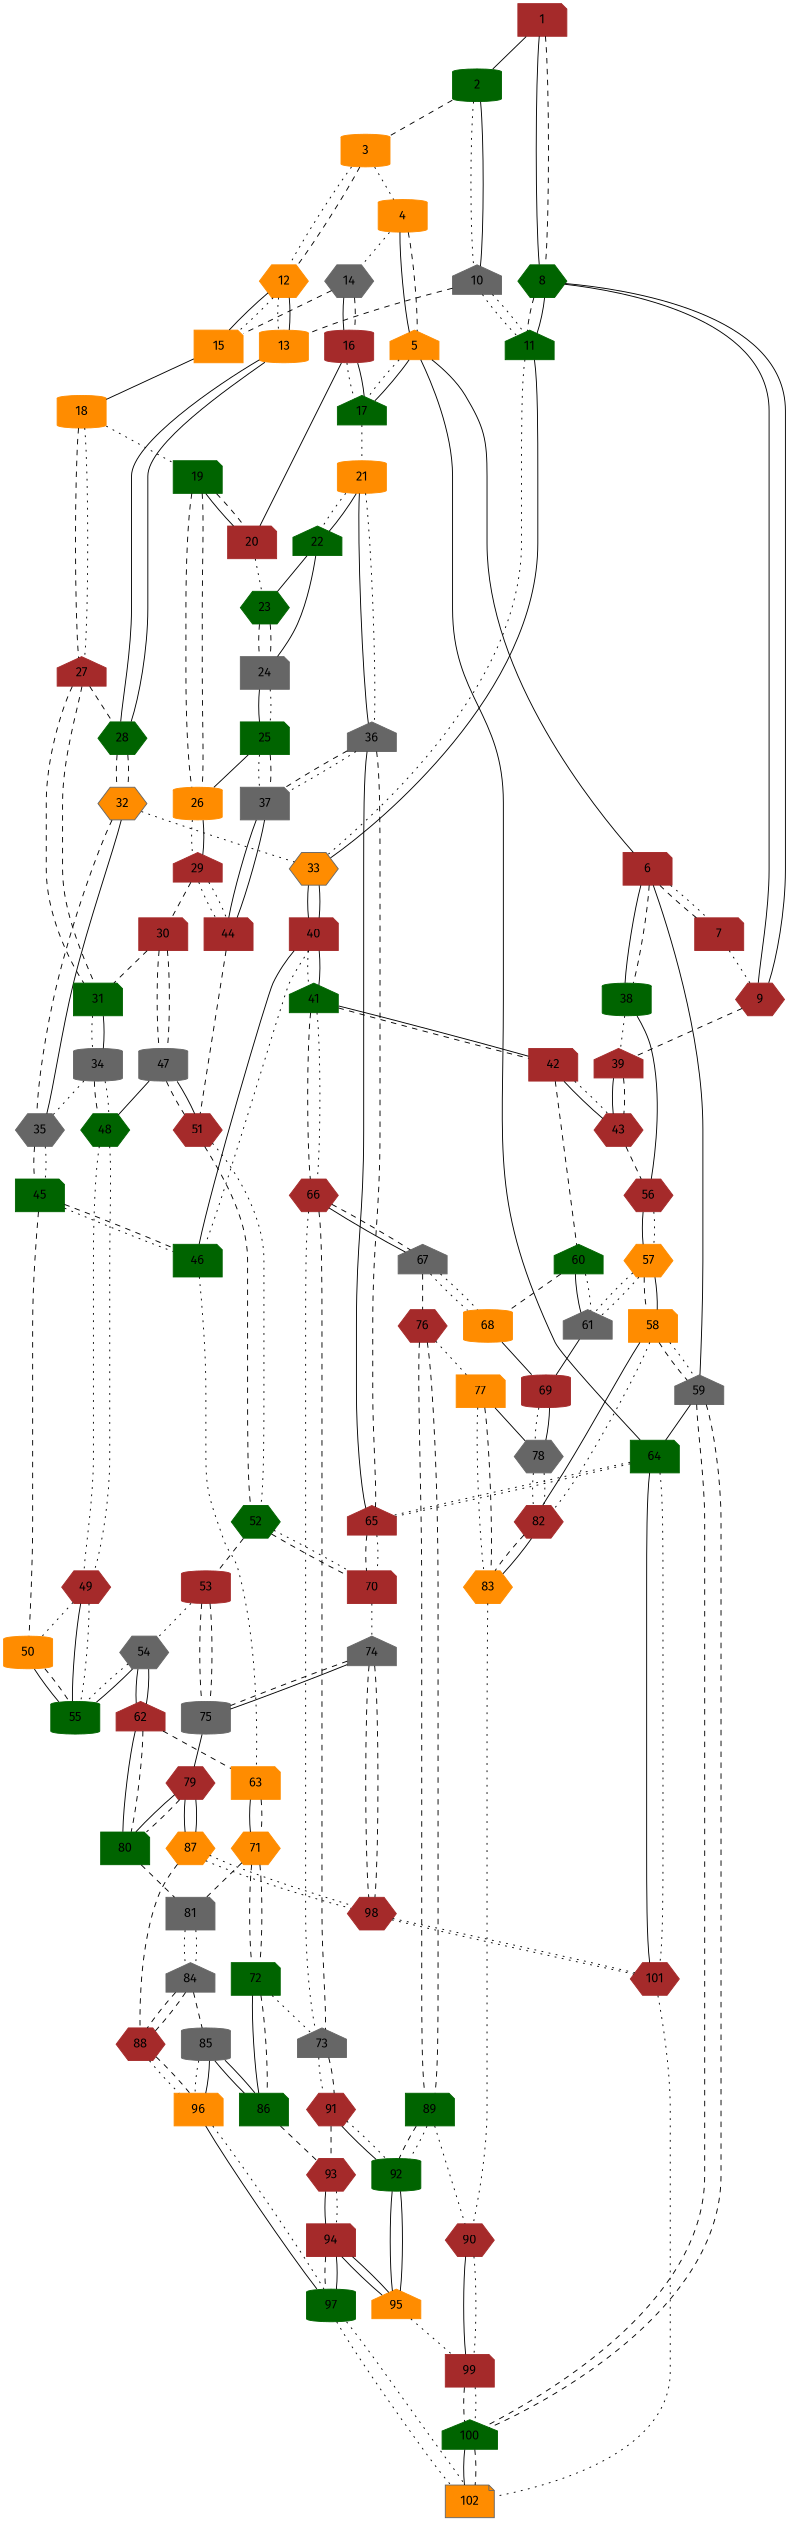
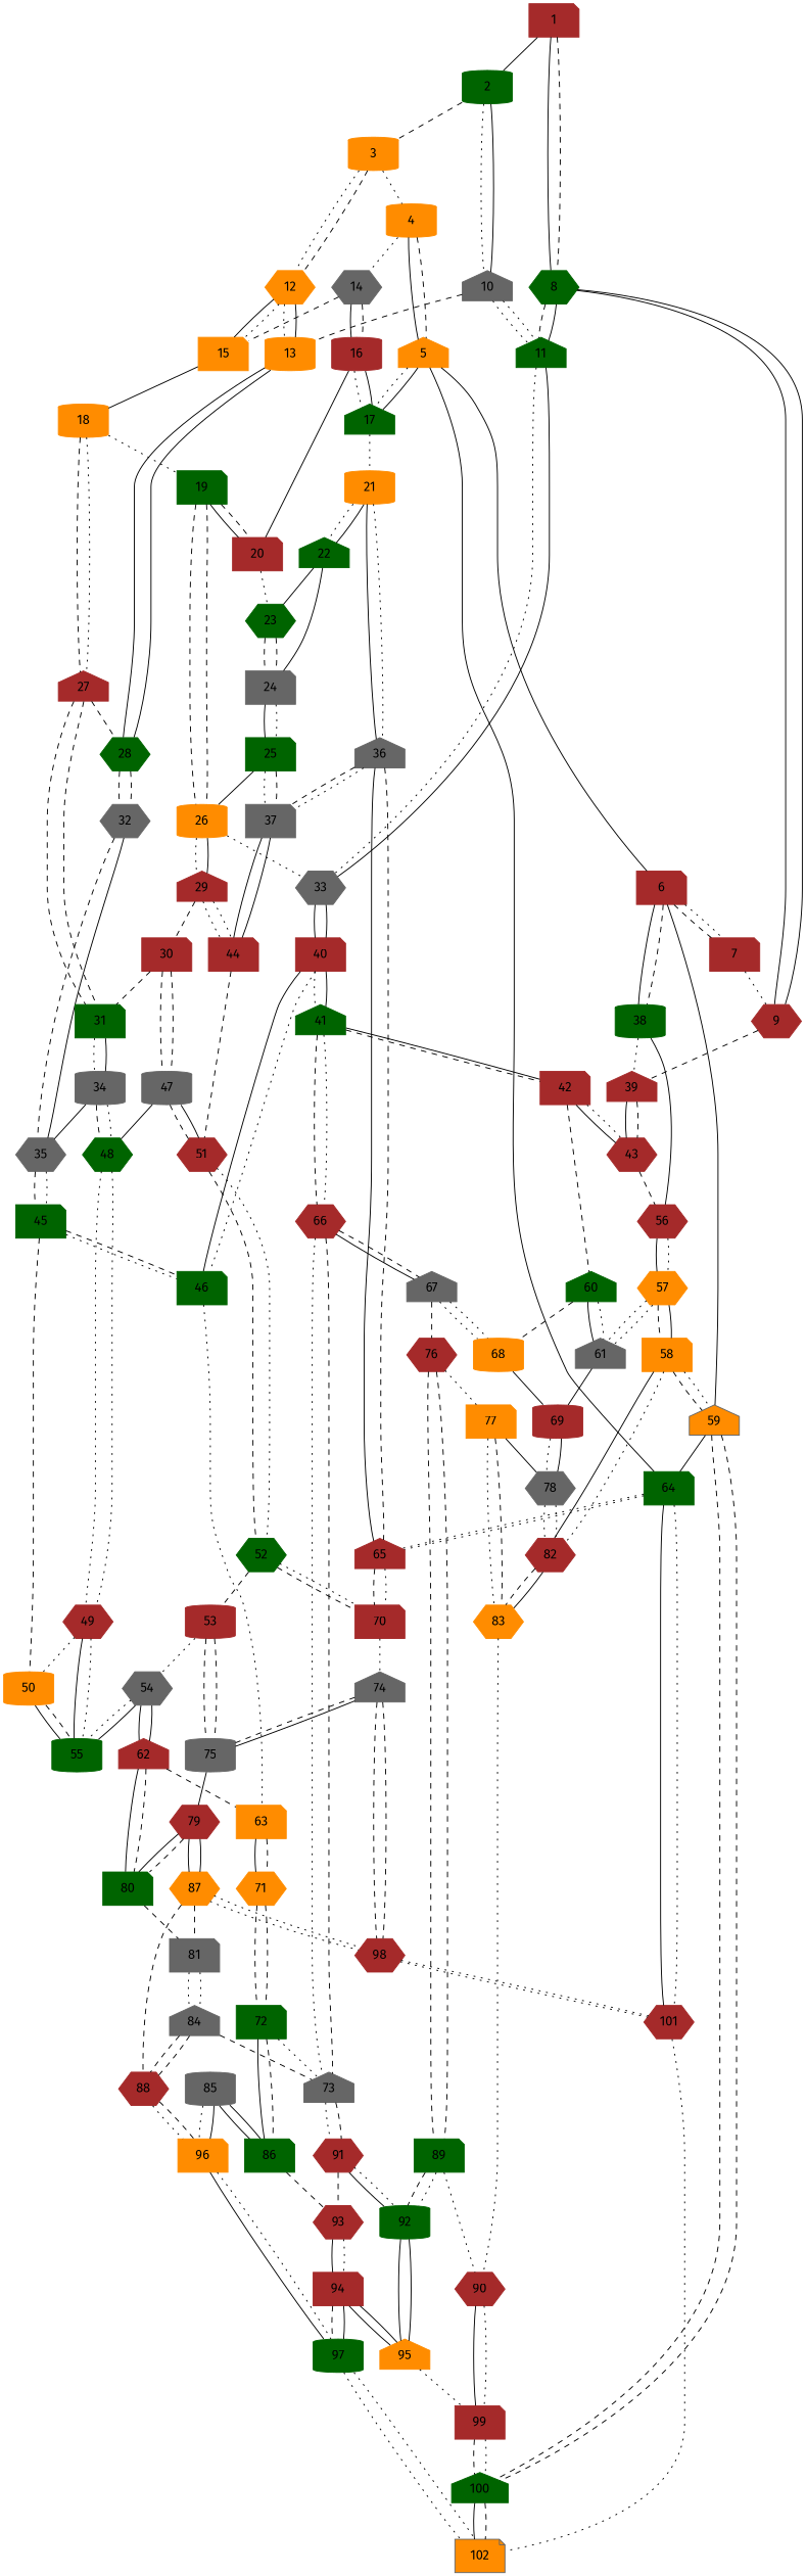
  graph {
    fontname="Fira Sans"
    node [color=brown fontname="Fira Sans" shape=hexagon style=filled]
    edge [fontname="Fira Sans" style=dotted]
    1 [shape=note]
    2 [color=darkgreen shape=cylinder]
    8 [color=darkgreen]
    3 [color=darkorange shape=cylinder]
    10 [color=gray40 shape=house]
    9
    11 [color=darkgreen shape=house]
    4 [color=darkorange shape=cylinder]
    12 [color=darkorange]
    13 [color=darkorange shape=cylinder]
    5 [color=darkorange shape=house]
    14 [color=gray40]
    15 [color=darkorange shape=note]
    6 [shape=note]
    17 [color=darkgreen shape=house]
    64 [color=darkgreen shape=note]
    16 [shape=cylinder]
    7 [shape=note]
    38 [color=darkgreen shape=cylinder]
-   59 [color=gray40 shape=house]
+   59 [color=gray40 shape=house fillcolor=darkorange]
    21 [color=darkorange shape=cylinder]
    65 [shape=house]
    101
    39 [shape=house]
    56
    100 [color=darkgreen shape=house]
-   33 [color=gray40 fillcolor=darkorange]
+   33 [color=gray40]
    43
    28 [color=darkgreen]
    40 [shape=note]
    18 [color=darkorange shape=cylinder]
-   32 [color=gray40 fillcolor=darkorange]
+   32 [color=gray40]
    20 [shape=note]
    19 [color=darkgreen shape=note]
    27 [shape=house]
    23 [color=darkgreen]
    22 [color=darkgreen shape=house]
    36 [color=gray40 shape=house]
    26 [color=darkorange shape=cylinder]
    31 [color=darkgreen shape=note]
    29 [shape=house]
    24 [color=gray40 shape=note]
    37 [color=gray40 shape=note]
    25 [color=darkgreen shape=note]
    44 [shape=note]
    30 [shape=note]
    34 [color=gray40 shape=cylinder]
    35 [color=gray40]
    47 [color=gray40 shape=cylinder]
    51
    48 [color=darkgreen]
    45 [color=darkgreen shape=note]
    41 [color=darkgreen shape=house]
    46 [color=darkgreen shape=note]
    49
    50 [color=darkorange shape=cylinder]
    70 [shape=note]
    57 [color=darkorange]
    42 [shape=note]
    66
    63 [color=darkorange shape=note]
    60 [color=darkgreen shape=house]
    67 [color=gray40 shape=house]
    73 [color=gray40 shape=house]
    61 [color=gray40 shape=house]
    68 [color=darkorange shape=cylinder]
    52 [color=darkgreen]
    55 [color=darkgreen shape=cylinder]
    71 [color=darkorange]
    53 [shape=cylinder]
    54 [color=gray40]
    75 [color=gray40 shape=cylinder]
    74 [color=gray40 shape=house]
    62 [shape=house]
    79
    80 [color=darkgreen shape=note]
    58 [color=darkorange shape=note]
    82
    69 [shape=cylinder]
    83 [color=darkorange]
    102 [color=gray40 fillcolor=darkorange shape=note]
    78 [color=gray40]
    81 [color=gray40 shape=note]
    72 [color=darkgreen shape=note]
    76
    91
    77 [color=darkorange shape=note]
    89 [color=darkgreen shape=note]
    98
    86 [color=darkgreen shape=note]
    84 [color=gray40 shape=house]
    93
    92 [color=darkgreen shape=cylinder]
    87 [color=darkorange]
    90
    88
    85 [color=gray40 shape=cylinder]
    99 [shape=note]
    96 [color=darkorange shape=note]
    97 [color=darkgreen shape=cylinder]
    94 [shape=note]
    95 [color=darkorange shape=house]
    1 -- 2 [style=solid]
    1 -- 8 [style=solid]
    1 -- 8 [style=dashed]
    2 -- 3 [style=dashed]
    2 -- 10
    2 -- 10 [style=solid]
    8 -- 9 [style=solid]
    8 -- 9 [style=solid]
    8 -- 11 [style=dashed]
    8 -- 11 [style=solid]
    3 -- 4
    3 -- 12
    3 -- 12 [style=dashed]
    10 -- 11
    10 -- 11
    10 -- 13 [style=dashed]
    9 -- 39 [style=dashed]
    11 -- 33
    11 -- 33 [style=solid]
    4 -- 5 [style=solid]
    4 -- 5 [style=dashed]
    4 -- 14
    12 -- 13
    12 -- 13 [style=solid]
    12 -- 15 [style=solid]
    12 -- 15
    13 -- 28 [style=solid]
    13 -- 28 [style=solid]
    5 -- 6 [style=solid]
    5 -- 17
    5 -- 17 [style=solid]
    5 -- 64 [style=solid]
    14 -- 15 [style=dashed]
    14 -- 16 [style=solid]
    14 -- 16 [style=dashed]
    15 -- 18 [style=solid]
    6 -- 7 [style=dashed]
    6 -- 7
    6 -- 38 [style=solid]
    6 -- 38 [style=dashed]
    6 -- 59 [style=solid]
    17 -- 21
    64 -- 65
    64 -- 65
    64 -- 101 [style=solid]
    64 -- 101
    16 -- 17
    16 -- 17 [style=solid]
    16 -- 20 [style=solid]
    7 -- 9
    38 -- 39
    38 -- 56 [style=solid]
    59 -- 64 [style=solid]
    59 -- 100 [style=dashed]
    59 -- 100 [style=dashed]
    21 -- 22
    21 -- 22 [style=solid]
    21 -- 36 [style=solid]
    21 -- 36
    65 -- 70 [style=dashed]
    65 -- 70
    101 -- 102
    39 -- 43 [style=solid]
    39 -- 43 [style=dashed]
    56 -- 57 [style=solid]
    56 -- 57
    100 -- 102 [style=solid]
    100 -- 102 [style=dashed]
    33 -- 40 [style=solid]
    33 -- 40 [style=solid]
    43 -- 56 [style=dashed]
    28 -- 32 [style=dashed]
    28 -- 32 [style=dashed]
    40 -- 41
    40 -- 41 [style=solid]
    40 -- 46 [style=solid]
    40 -- 46
    18 -- 19
    18 -- 27 [style=dashed]
    18 -- 27
-   32 -- 33
+   26 -- 33
    32 -- 35 [style=dashed]
    32 -- 35 [style=solid]
    20 -- 23
    19 -- 20 [style=solid]
    19 -- 20 [style=dashed]
    19 -- 26 [style=dashed]
    19 -- 26 [style=dashed]
    27 -- 28 [style=dashed]
    27 -- 31 [style=dashed]
    27 -- 31 [style=dashed]
    23 -- 24 [style=dashed]
    23 -- 24 [style=dashed]
    22 -- 23 [style=solid]
    22 -- 24 [style=solid]
    36 -- 65 [style=solid]
    36 -- 65 [style=dashed]
    36 -- 37 [style=dashed]
    36 -- 37
    26 -- 29
    26 -- 29 [style=solid]
    31 -- 34
    31 -- 34 [style=solid]
    29 -- 44
    29 -- 44
    29 -- 30 [style=dashed]
    24 -- 25 [style=solid]
    24 -- 25
    37 -- 44 [style=solid]
    37 -- 44 [style=solid]
    25 -- 26 [style=solid]
    25 -- 37
    25 -- 37 [style=dashed]
    44 -- 51 [style=dashed]
    30 -- 31 [style=dashed]
    30 -- 47 [style=dashed]
    30 -- 47 [style=dashed]
-   34 -- 35
+   34 -- 35 [style=solid]
    34 -- 48 [style=dashed]
    34 -- 48
    35 -- 45 [style=dashed]
    35 -- 45
    47 -- 51 [style=dashed]
    47 -- 51 [style=solid]
    47 -- 48 [style=solid]
    51 -- 52 [style=dashed]
    51 -- 52
    48 -- 49
    48 -- 49
    45 -- 46
    45 -- 46 [style=dashed]
    45 -- 50 [style=dashed]
    41 -- 42 [style=dashed]
    41 -- 42 [style=solid]
    41 -- 66 [style=dashed]
    41 -- 66
    46 -- 63
    49 -- 50
    49 -- 55 [style=solid]
    49 -- 55
    50 -- 55 [style=solid]
    50 -- 55 [style=dashed]
    70 -- 74
    57 -- 61
    57 -- 61
    57 -- 58 [style=dashed]
    57 -- 58 [style=solid]
    42 -- 43 [style=solid]
    42 -- 43
    42 -- 60 [style=dashed]
    66 -- 67 [style=solid]
    66 -- 67 [style=dashed]
    66 -- 73
    66 -- 73 [style=dashed]
    63 -- 71 [style=solid]
    63 -- 71 [style=dashed]
    60 -- 61 [style=solid]
    60 -- 61
    60 -- 68 [style=dashed]
    67 -- 68
    67 -- 68
    67 -- 76 [style=dashed]
    73 -- 91
    73 -- 91 [style=dashed]
    61 -- 69 [style=solid]
    68 -- 69 [style=solid]
    52 -- 70 [style=dashed]
    52 -- 70
    52 -- 53 [style=dashed]
-   71 -- 81 [style=dashed]
+   87 -- 81 [style=dashed]
    71 -- 72 [style=dashed]
    71 -- 72 [style=dashed]
    53 -- 54
    53 -- 75 [style=dashed]
    53 -- 75 [style=dashed]
    54 -- 55
    54 -- 55 [style=solid]
    54 -- 62 [style=solid]
    54 -- 62 [style=solid]
    75 -- 79 [style=solid]
    74 -- 75 [style=dashed]
    74 -- 75 [style=solid]
    74 -- 98 [style=dashed]
    74 -- 98 [style=dashed]
    62 -- 63 [style=dashed]
    62 -- 80 [style=solid]
    62 -- 80 [style=dashed]
    79 -- 80 [style=solid]
    79 -- 80 [style=dashed]
    79 -- 87 [style=solid]
    79 -- 87 [style=solid]
    80 -- 81 [style=dashed]
    58 -- 59 [style=dashed]
    58 -- 59
    58 -- 82 [style=solid]
    58 -- 82
    82 -- 83 [style=dashed]
    82 -- 83 [style=solid]
    69 -- 78
    69 -- 78 [style=solid]
    83 -- 90
    78 -- 82
    78 -- 82
    81 -- 84
    81 -- 84
    72 -- 73
    72 -- 86 [style=solid]
    72 -- 86 [style=dashed]
    76 -- 77
    76 -- 89 [style=dashed]
    76 -- 89 [style=dashed]
    91 -- 93 [style=dashed]
    91 -- 92 [style=solid]
    91 -- 92
    77 -- 83
    77 -- 83 [style=dashed]
    77 -- 78 [style=solid]
    89 -- 92 [style=dashed]
    89 -- 92
    89 -- 90
    98 -- 101
    98 -- 101
    86 -- 93 [style=dashed]
    84 -- 88 [style=dashed]
    84 -- 88 [style=dashed]
-   84 -- 85 [style=dashed]
+   84 -- 73 [style=dashed]
    93 -- 94 [style=solid]
    93 -- 94
    92 -- 95 [style=solid]
    92 -- 95 [style=solid]
    87 -- 98
    87 -- 98
    87 -- 88 [style=dashed]
    90 -- 99 [style=solid]
    90 -- 99
    88 -- 96
    88 -- 96 [style=dashed]
    85 -- 86 [style=solid]
    85 -- 86 [style=solid]
    85 -- 96
    85 -- 96 [style=solid]
    99 -- 100 [style=dashed]
    99 -- 100
    96 -- 97 [style=solid]
    96 -- 97
    97 -- 102
    97 -- 102
    94 -- 97 [style=dashed]
    94 -- 97 [style=solid]
    94 -- 95 [style=solid]
    94 -- 95 [style=solid]
    95 -- 99
  }
